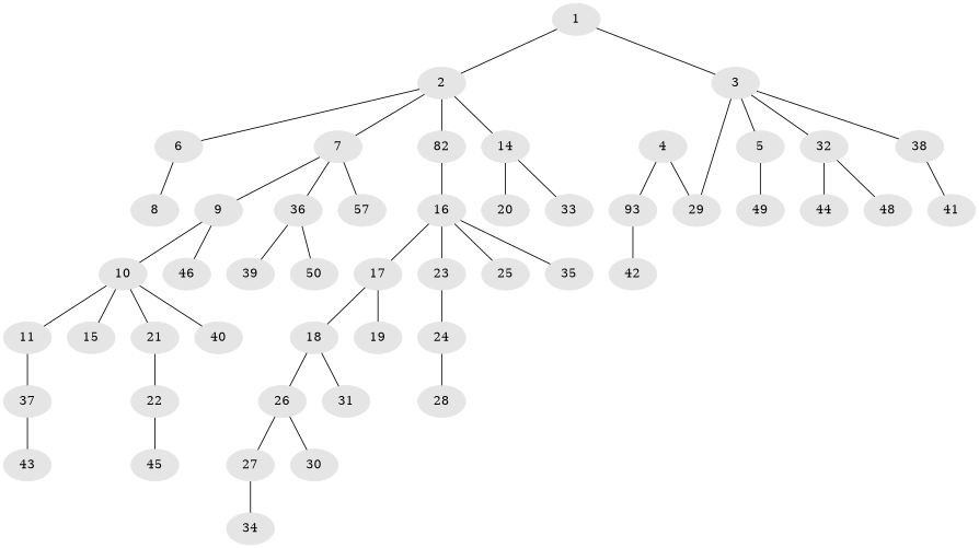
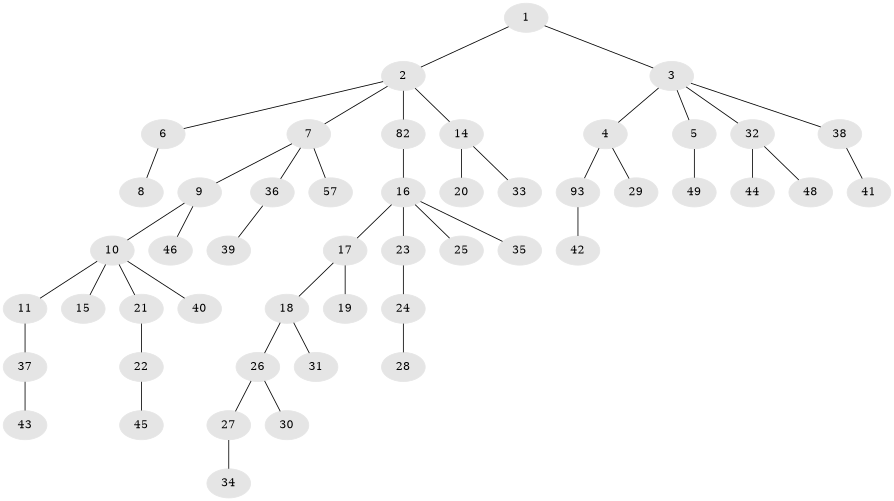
  graph {
    node [color=gray90 style=filled]
    1
    2
    3
    6
    7
    n6 [label=82]
    14
    4
    5
    32
    38
    8
    9
    36
    n15 [label=57]
    16
    20
    33
    n19 [label=93]
    29
    49
    44
    48
    41
    42
    10
    46
    39
-   50
    11
    15
    21
    40
    37
    22
    43
    17
    23
    25
    35
    18
    19
    24
    28
    26
    31
    27
    30
    45
    34
    1 -- 2
    1 -- 3
    2 -- 6
    2 -- 7
    2 -- n6
    2 -- 14
-   3 -- 29
+   3 -- 4
    3 -- 5
    3 -- 32
    3 -- 38
    6 -- 8
    7 -- 9
    7 -- 36
    7 -- n15
    n6 -- 16
    14 -- 20
    14 -- 33
    4 -- n19
    4 -- 29
    5 -- 49
    32 -- 44
    32 -- 48
    38 -- 41
    9 -- 10
    9 -- 46
    36 -- 39
-   36 -- 50
    16 -- 17
    16 -- 23
    16 -- 25
    16 -- 35
    n19 -- 42
    10 -- 11
    10 -- 15
    10 -- 21
    10 -- 40
    11 -- 37
    21 -- 22
    37 -- 43
    22 -- 45
    17 -- 18
    17 -- 19
    23 -- 24
    18 -- 26
    18 -- 31
    24 -- 28
    26 -- 27
    26 -- 30
    27 -- 34
  }
